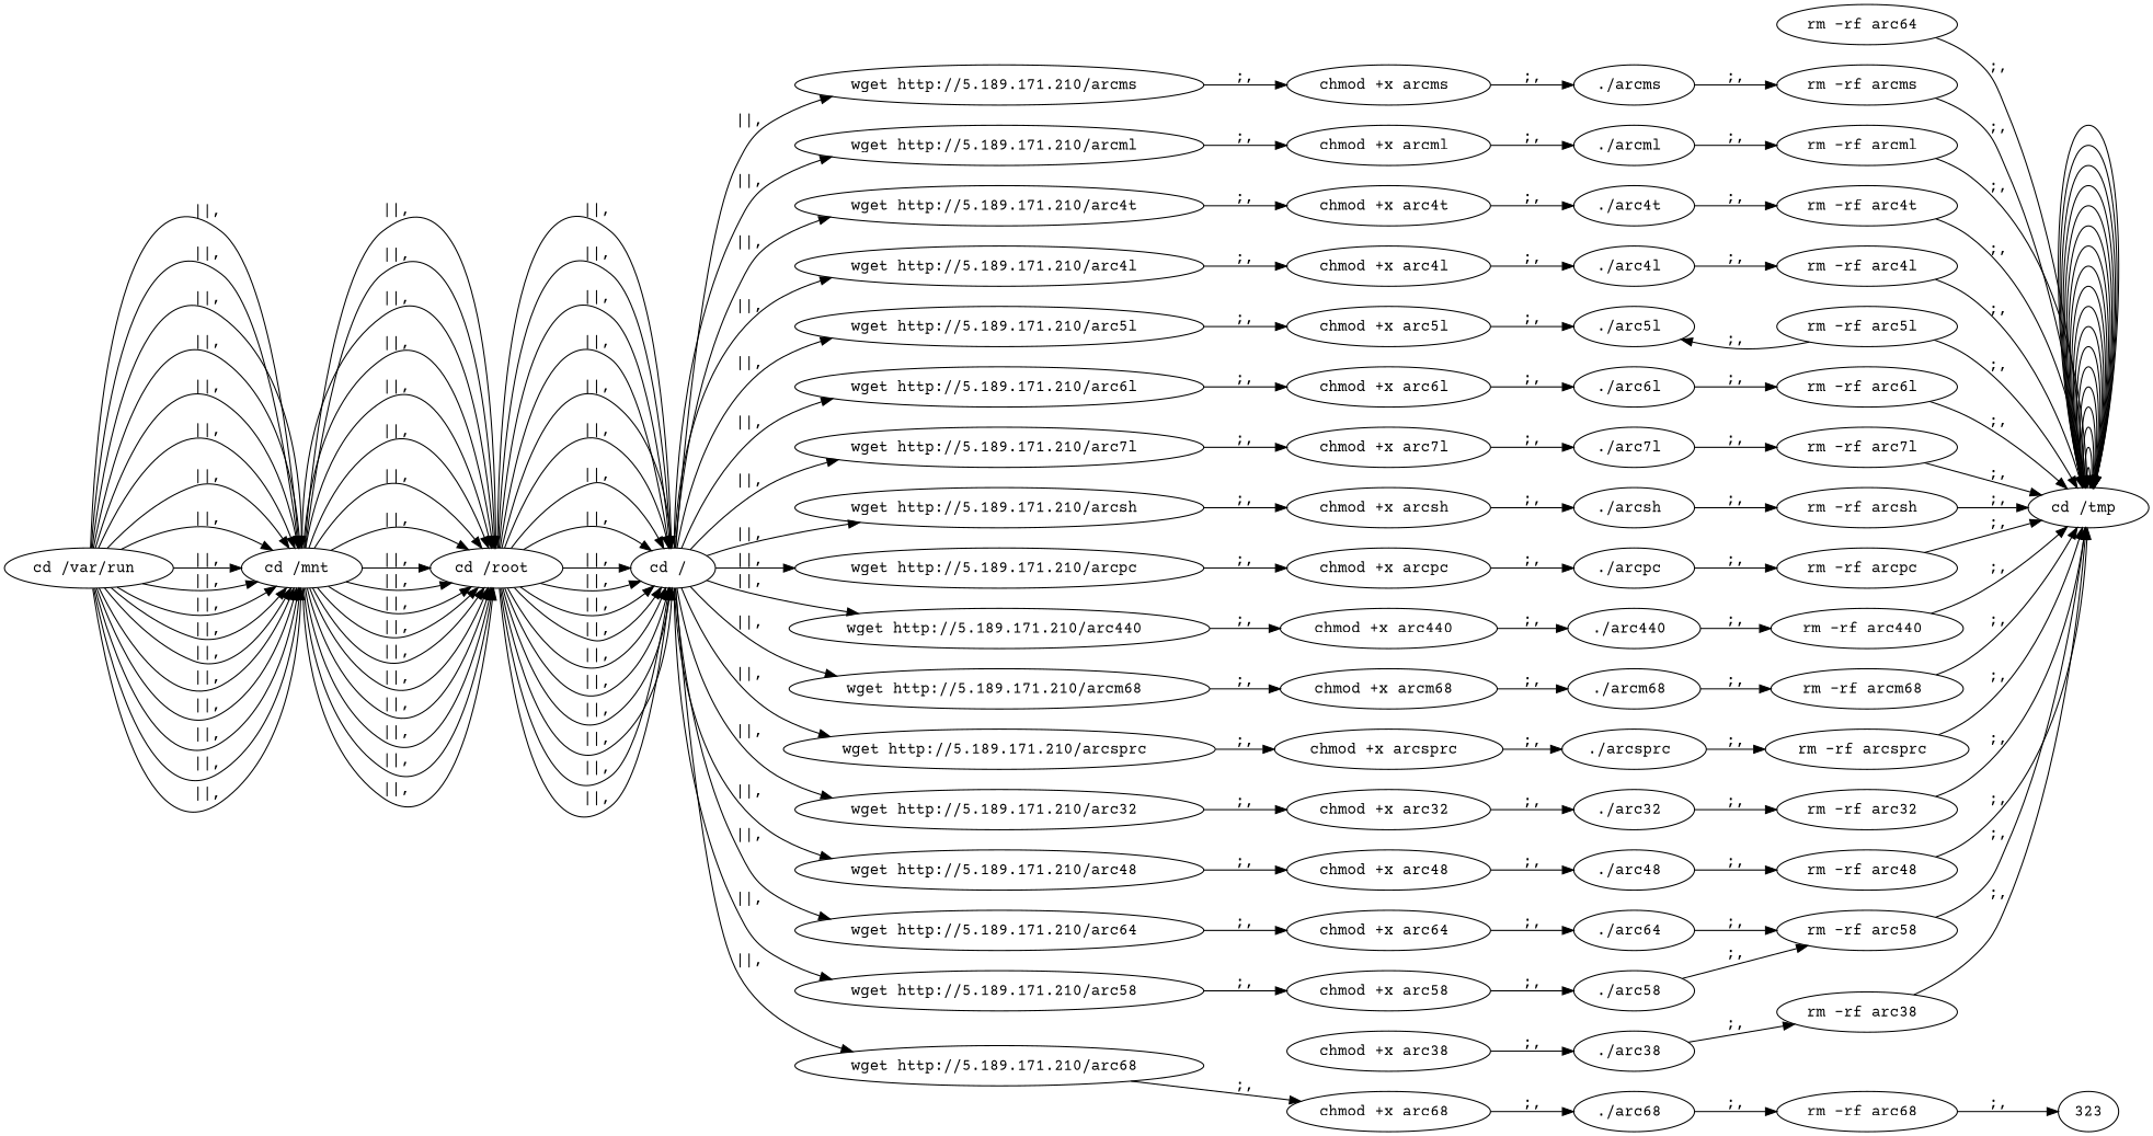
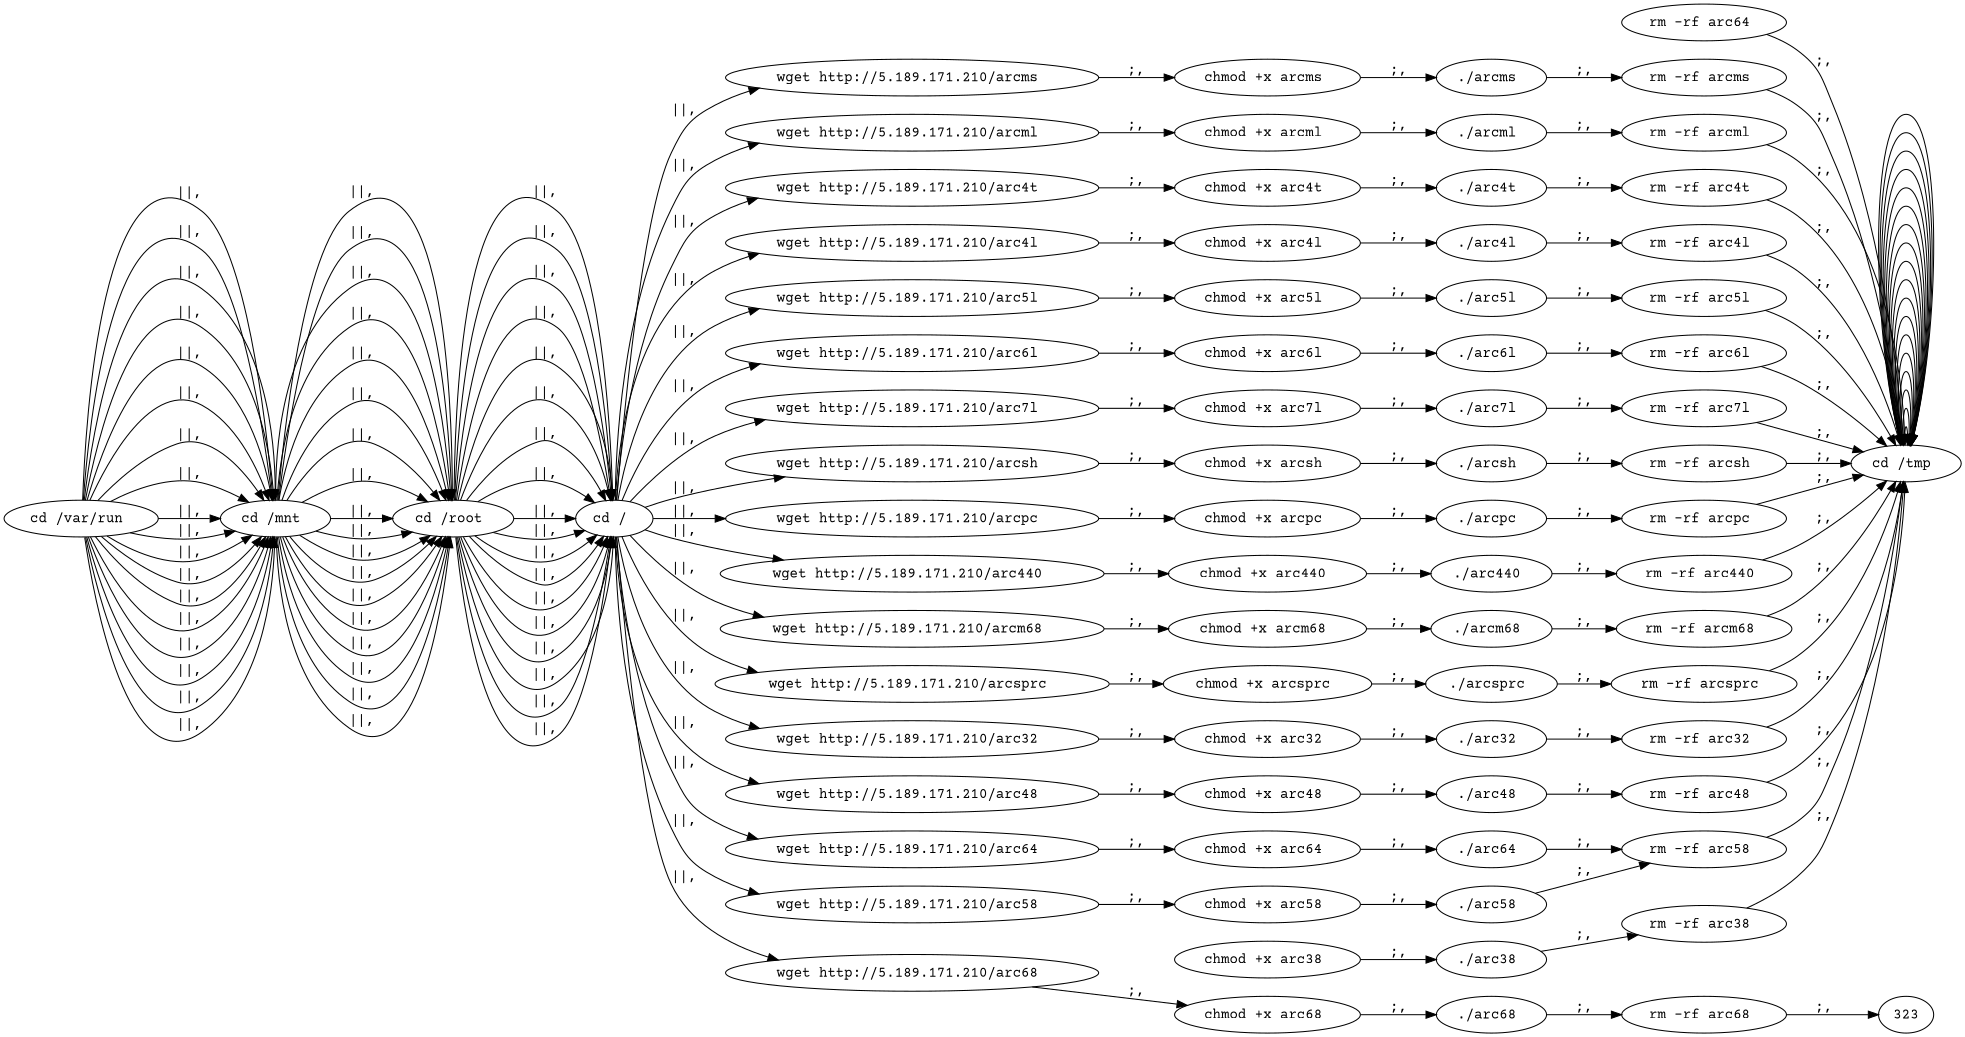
  digraph {
    fontname="Courier Prime"
    rankdir=LR
    node [fontname="Courier Prime"]
    edge [fontname="Courier Prime"]
    n1 [label="cd /tmp "]
    n2 [label="cd /var/run "]
    n3 [label="cd /mnt "]
    n4 [label="cd /root "]
    n5 [label="cd / "]
    n6 [label="wget http://5.189.171.210/arcms "]
    n7 [label="wget http://5.189.171.210/arcml "]
    n8 [label="wget http://5.189.171.210/arc4t "]
    n9 [label="wget http://5.189.171.210/arc4l "]
    n10 [label="wget http://5.189.171.210/arc5l "]
    n11 [label="wget http://5.189.171.210/arc6l "]
    n12 [label="wget http://5.189.171.210/arc7l "]
    n13 [label="wget http://5.189.171.210/arcsh "]
    n14 [label="wget http://5.189.171.210/arcpc "]
    n15 [label="wget http://5.189.171.210/arc440 "]
    n16 [label="wget http://5.189.171.210/arcm68 "]
    n17 [label="wget http://5.189.171.210/arcsprc "]
    n18 [label="wget http://5.189.171.210/arc32 "]
    n19 [label="wget http://5.189.171.210/arc48 "]
    n20 [label="wget http://5.189.171.210/arc58 "]
    n21 [label="wget http://5.189.171.210/arc64 "]
    n22 [label="wget http://5.189.171.210/arc68 "]
    n23 [label="chmod +x arcms "]
    n24 [label="chmod +x arcml "]
    n25 [label="chmod +x arc4t "]
    n26 [label="chmod +x arc4l "]
    n27 [label="chmod +x arc5l "]
    n28 [label="chmod +x arc6l "]
    n29 [label="chmod +x arc7l "]
    n30 [label="chmod +x arcsh "]
    n31 [label="chmod +x arcpc "]
    n32 [label="chmod +x arc440 "]
    n33 [label="chmod +x arcm68 "]
    n34 [label="chmod +x arcsprc "]
    n35 [label="chmod +x arc32 "]
    n36 [label="chmod +x arc48 "]
    n37 [label="chmod +x arc58 "]
    n38 [label="chmod +x arc64 "]
    n39 [label="chmod +x arc68 "]
    n40 [label="./arcms "]
    n41 [label="rm -rf arcms "]
    n42 [label="./arcml "]
    n43 [label="rm -rf arcml "]
    n44 [label="./arc4t "]
    n45 [label="rm -rf arc4t "]
    n46 [label="./arc4l "]
    n47 [label="rm -rf arc4l "]
    n48 [label="./arc5l "]
    n49 [label="rm -rf arc5l "]
    n50 [label="./arc6l "]
    n51 [label="rm -rf arc6l "]
    n52 [label="./arc7l "]
    n53 [label="rm -rf arc7l "]
    n54 [label="./arcsh "]
    n55 [label="rm -rf arcsh "]
    n56 [label="./arcpc "]
    n57 [label="rm -rf arcpc "]
    n58 [label="./arc440 "]
    n59 [label="rm -rf arc440 "]
    n60 [label="./arcm68 "]
    n61 [label="rm -rf arcm68 "]
    n62 [label="./arcsprc "]
    n63 [label="rm -rf arcsprc "]
    n64 [label="./arc32 "]
    n65 [label="rm -rf arc32 "]
    n66 [label="chmod +x arc38 "]
    n67 [label="./arc38 "]
    n68 [label="rm -rf arc38 "]
    n69 [label="./arc48 "]
    n70 [label="rm -rf arc48 "]
    n71 [label="./arc58 "]
    n72 [label="rm -rf arc58 "]
    n73 [label="./arc64 "]
    n74 [label="rm -rf arc64 "]
    n75 [label="./arc68 "]
    n76 [label="rm -rf arc68 "]
    323
    n1 -> n1
    n1 -> n1
    n1 -> n1
    n1 -> n1
    n1 -> n1
    n1 -> n1
    n1 -> n1
    n1 -> n1
    n1 -> n1
    n1 -> n1
    n1 -> n1
    n1 -> n1
    n1 -> n1
    n1 -> n1
    n1 -> n1
    n1 -> n1
    n1 -> n1
    n1 -> n1
    n2 -> n3 [label="||,"]
    n2 -> n3 [label="||,"]
    n2 -> n3 [label="||,"]
    n2 -> n3 [label="||,"]
    n2 -> n3 [label="||,"]
    n2 -> n3 [label="||,"]
    n2 -> n3 [label="||,"]
    n2 -> n3 [label="||,"]
    n2 -> n3 [label="||,"]
    n2 -> n3 [label="||,"]
    n2 -> n3 [label="||,"]
    n2 -> n3 [label="||,"]
    n2 -> n3 [label="||,"]
    n2 -> n3 [label="||,"]
    n2 -> n3 [label="||,"]
    n2 -> n3 [label="||,"]
    n2 -> n3 [label="||,"]
    n2 -> n3 [label="||,"]
    n3 -> n4 [label="||,"]
    n3 -> n4 [label="||,"]
    n3 -> n4 [label="||,"]
    n3 -> n4 [label="||,"]
    n3 -> n4 [label="||,"]
    n3 -> n4 [label="||,"]
    n3 -> n4 [label="||,"]
    n3 -> n4 [label="||,"]
    n3 -> n4 [label="||,"]
    n3 -> n4 [label="||,"]
    n3 -> n4 [label="||,"]
    n3 -> n4 [label="||,"]
    n3 -> n4 [label="||,"]
    n3 -> n4 [label="||,"]
    n3 -> n4 [label="||,"]
    n3 -> n4 [label="||,"]
    n3 -> n4 [label="||,"]
    n3 -> n4 [label="||,"]
    n4 -> n5 [label="||,"]
    n4 -> n5 [label="||,"]
    n4 -> n5 [label="||,"]
    n4 -> n5 [label="||,"]
    n4 -> n5 [label="||,"]
    n4 -> n5 [label="||,"]
    n4 -> n5 [label="||,"]
    n4 -> n5 [label="||,"]
    n4 -> n5 [label="||,"]
    n4 -> n5 [label="||,"]
    n4 -> n5 [label="||,"]
    n4 -> n5 [label="||,"]
    n4 -> n5 [label="||,"]
    n4 -> n5 [label="||,"]
    n4 -> n5 [label="||,"]
    n4 -> n5 [label="||,"]
    n4 -> n5 [label="||,"]
    n4 -> n5 [label="||,"]
    n5 -> n6 [label="||,"]
    n5 -> n7 [label="||,"]
    n5 -> n8 [label="||,"]
    n5 -> n9 [label="||,"]
    n5 -> n10 [label="||,"]
    n5 -> n11 [label="||,"]
    n5 -> n12 [label="||,"]
    n5 -> n13 [label="||,"]
    n5 -> n14 [label="||,"]
    n5 -> n15 [label="||,"]
    n5 -> n16 [label="||,"]
    n5 -> n17 [label="||,"]
    n5 -> n18 [label="||,"]
    n5 -> n19 [label="||,"]
    n5 -> n20 [label="||,"]
    n5 -> n21 [label="||,"]
    n5 -> n22 [label="||,"]
    n6 -> n23 [label=";,"]
    n7 -> n24 [label=";,"]
    n8 -> n25 [label=";,"]
    n9 -> n26 [label=";,"]
    n10 -> n27 [label=";,"]
    n11 -> n28 [label=";,"]
    n12 -> n29 [label=";,"]
    n13 -> n30 [label=";,"]
    n14 -> n31 [label=";,"]
    n15 -> n32 [label=";,"]
    n16 -> n33 [label=";,"]
    n17 -> n34 [label=";,"]
    n18 -> n35 [label=";,"]
    n19 -> n36 [label=";,"]
    n20 -> n37 [label=";,"]
    n21 -> n38 [label=";,"]
    n22 -> n39 [label=";,"]
    n23 -> n40 [label=";,"]
    n24 -> n42 [label=";,"]
    n25 -> n44 [label=";,"]
    n26 -> n46 [label=";,"]
    n27 -> n48 [label=";,"]
    n28 -> n50 [label=";,"]
    n29 -> n52 [label=";,"]
    n30 -> n54 [label=";,"]
    n31 -> n56 [label=";,"]
    n32 -> n58 [label=";,"]
    n33 -> n60 [label=";,"]
    n34 -> n62 [label=";,"]
    n35 -> n64 [label=";,"]
    n36 -> n69 [label=";,"]
    n37 -> n71 [label=";,"]
    n38 -> n73 [label=";,"]
    n39 -> n75 [label=";,"]
    n40 -> n41 [label=";,"]
    n41 -> n1 [label=";,"]
    n42 -> n43 [label=";,"]
    n43 -> n1 [label=";,"]
    n44 -> n45 [label=";,"]
    n45 -> n1 [label=";,"]
    n46 -> n47 [label=";,"]
    n47 -> n1 [label=";,"]
-   n49 -> n48 [label=";,"]
+   n48 -> n49 [label=";,"]
    n49 -> n1 [label=";,"]
    n50 -> n51 [label=";,"]
    n51 -> n1 [label=";,"]
    n52 -> n53 [label=";,"]
    n53 -> n1 [label=";,"]
    n54 -> n55 [label=";,"]
    n55 -> n1 [label=";,"]
    n56 -> n57 [label=";,"]
    n57 -> n1 [label=";,"]
    n58 -> n59 [label=";,"]
    n59 -> n1 [label=";,"]
    n60 -> n61 [label=";,"]
    n61 -> n1 [label=";,"]
    n62 -> n63 [label=";,"]
    n63 -> n1 [label=";,"]
    n64 -> n65 [label=";,"]
    n65 -> n1 [label=";,"]
    n66 -> n67 [label=";,"]
    n67 -> n68 [label=";,"]
    n68 -> n1 [label=";,"]
    n69 -> n70 [label=";,"]
    n70 -> n1 [label=";,"]
    n71 -> n72 [label=";,"]
    n72 -> n1 [label=";,"]
    n73 -> n72 [label=";,"]
    n74 -> n1 [label=";,"]
    n75 -> n76 [label=";,"]
    n76 -> 323 [label=";,"]
  }
